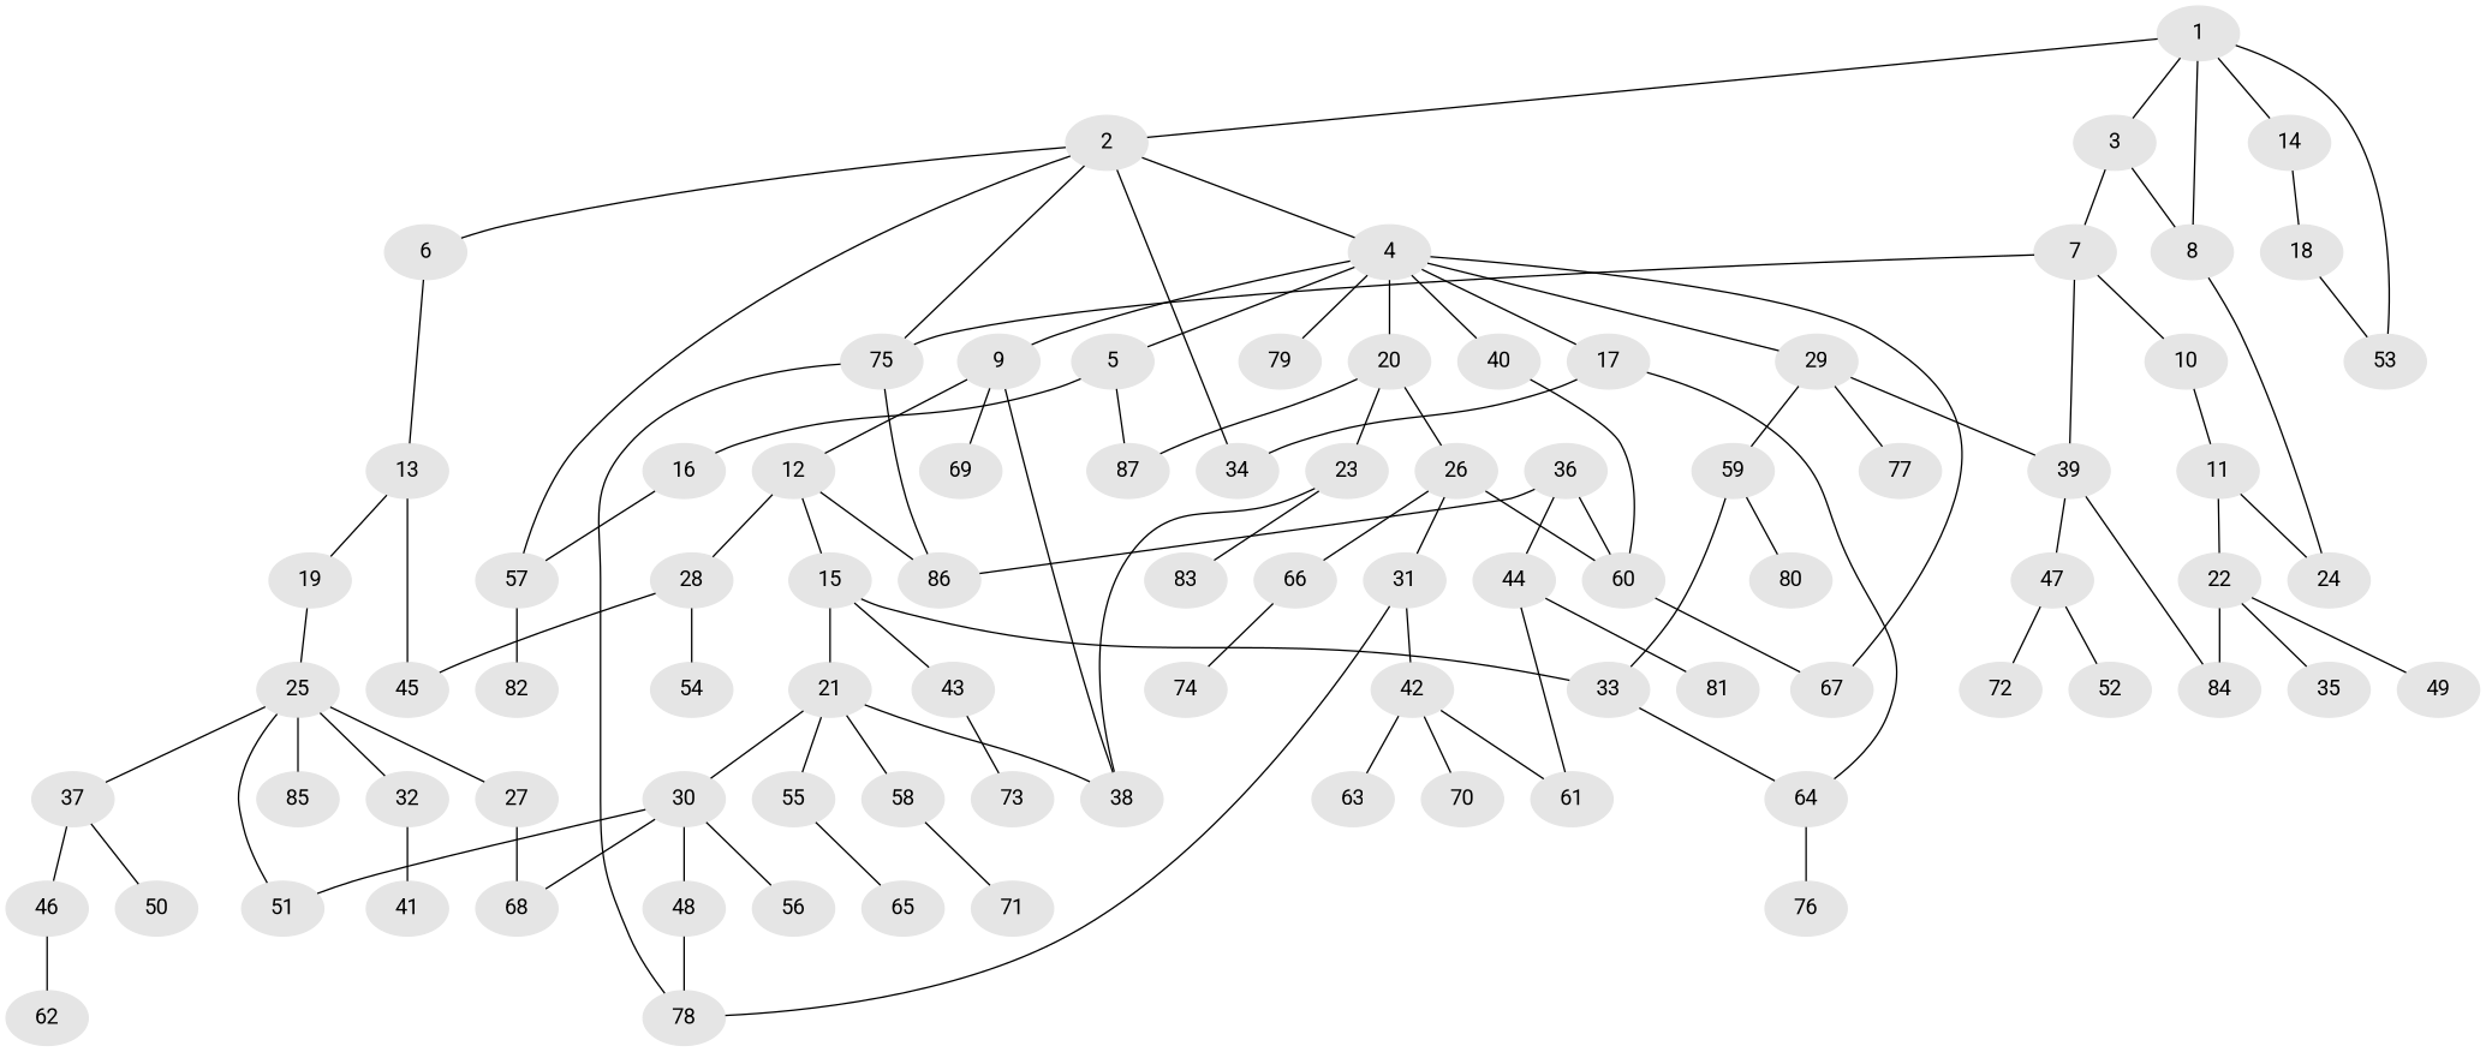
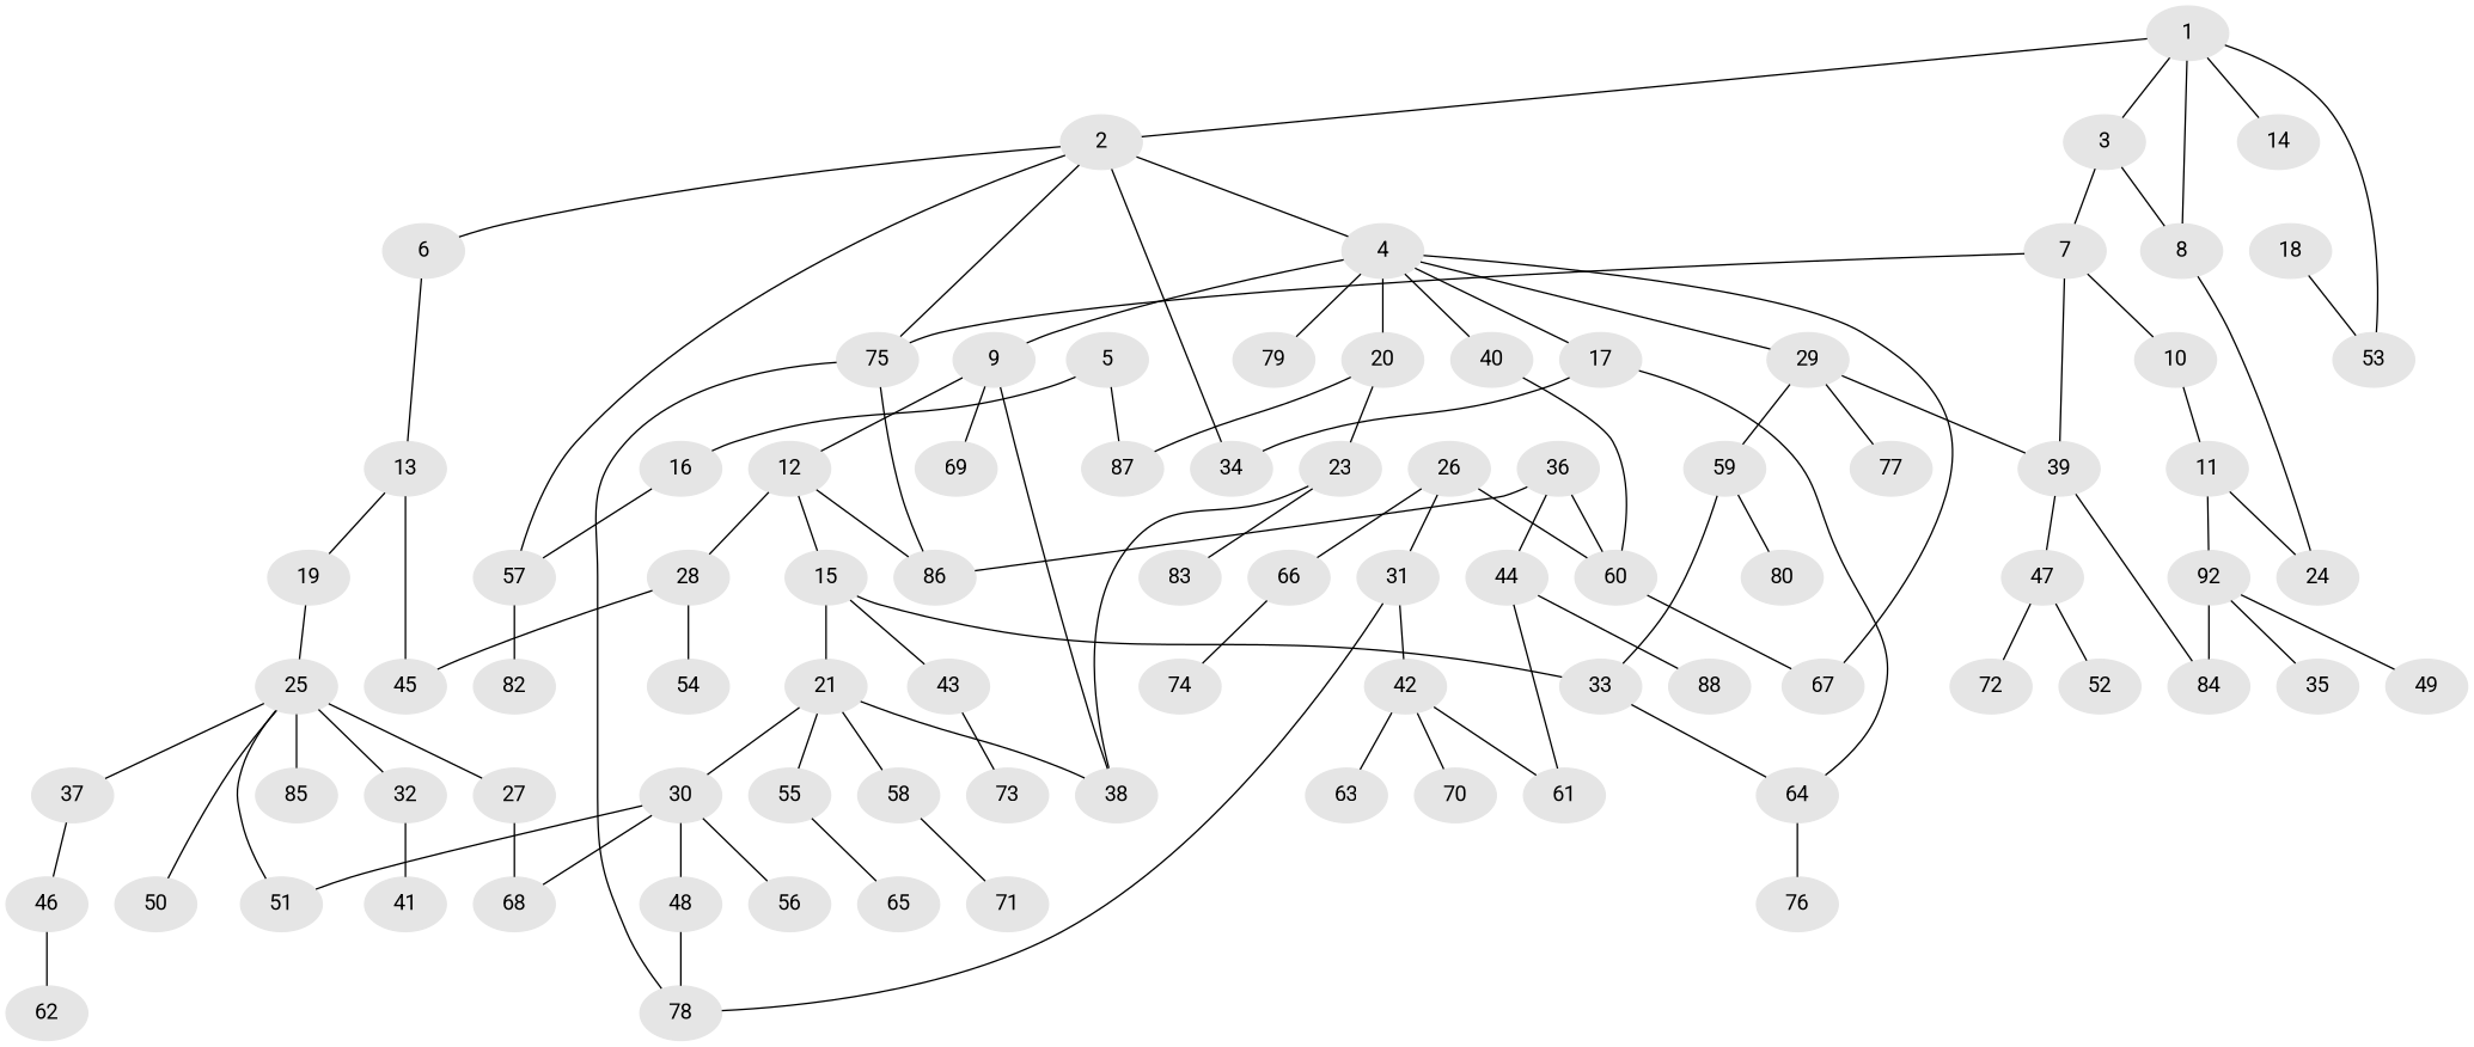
  graph {
    fontname=Roboto
    node [color=gray90 fontname=Roboto style=filled]
    edge [fontname=Roboto]
    1
    2
    3
    8
    14
    53
    4
    6
    34
    57
    75
    7
    24
    18
    5
    9
    17
    20
    29
    40
    67
    79
    13
    82
    86
    78
    10
    39
    16
    87
    12
    38
    69
    64
    23
    26
    59
    77
    60
    19
    45
    11
    84
    47
    15
    28
-   22
+   22 [label=92]
    35
    49
    21
    33
    43
    54
    25
    30
    55
    58
    73
    76
    27
    32
    37
    50
    51
    85
    83
    31
    66
    68
    48
    56
    65
    71
    41
    46
    42
    36
    44
    74
    80
    61
    63
    70
-   81
+   81 [label=88]
    62
    52
    72
    1 -- 2
    1 -- 3
    1 -- 8
    1 -- 14
    1 -- 53
    2 -- 4
    2 -- 6
    2 -- 34
    2 -- 57
    2 -- 75
    3 -- 8
    3 -- 7
    8 -- 24
-   14 -- 18
-   4 -- 5
    4 -- 9
    4 -- 17
    4 -- 20
    4 -- 29
    4 -- 40
    4 -- 67
    4 -- 79
    6 -- 13
    57 -- 82
    75 -- 86
    75 -- 78
    7 -- 75
    7 -- 10
    7 -- 39
    18 -- 53
    5 -- 16
    5 -- 87
    9 -- 12
    9 -- 38
    9 -- 69
    17 -- 34
    17 -- 64
    20 -- 87
    20 -- 23
-   20 -- 26
    29 -- 39
    29 -- 59
    29 -- 77
    40 -- 60
    13 -- 19
    13 -- 45
    10 -- 11
    39 -- 84
    39 -- 47
    16 -- 57
    12 -- 86
    12 -- 15
    12 -- 28
    64 -- 76
    23 -- 38
    23 -- 83
    26 -- 60
    26 -- 31
    26 -- 66
    59 -- 33
    59 -- 80
    60 -- 67
    19 -- 25
    11 -- 24
    11 -- 22
    47 -- 52
    47 -- 72
    15 -- 21
    15 -- 33
    15 -- 43
    28 -- 45
    28 -- 54
    22 -- 84
    22 -- 35
    22 -- 49
    21 -- 38
    21 -- 30
    21 -- 55
    21 -- 58
    33 -- 64
    43 -- 73
    25 -- 27
    25 -- 32
    25 -- 37
-   37 -- 50
+   25 -- 50
    25 -- 51
    25 -- 85
    30 -- 51
    30 -- 68
    30 -- 48
    30 -- 56
    55 -- 65
    58 -- 71
    27 -- 68
    32 -- 41
    37 -- 46
    31 -- 78
    31 -- 42
    66 -- 74
    48 -- 78
    46 -- 62
    42 -- 61
    42 -- 63
    42 -- 70
    36 -- 86
    36 -- 60
    36 -- 44
    44 -- 61
    44 -- 81
  }
